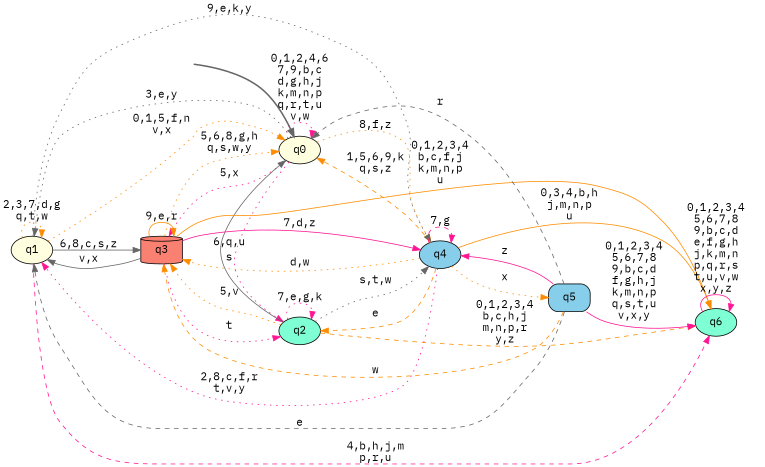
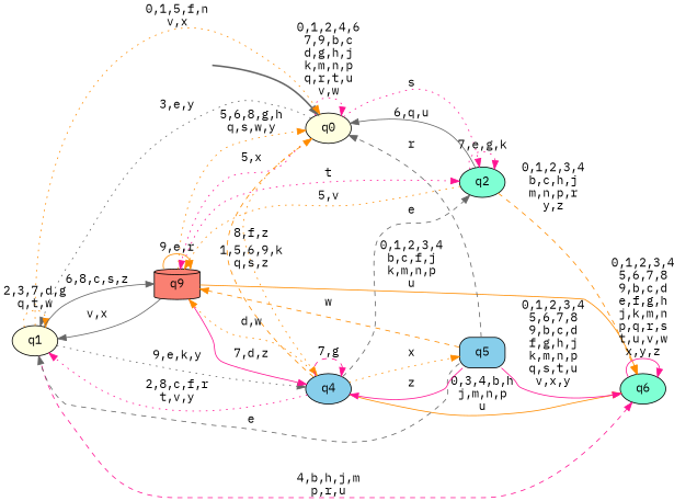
  digraph {
    fontname="IBM Plex Mono"
    rankdir=LR
    node [fontname="IBM Plex Mono" shape=ellipse style="rounded,filled" color=black fillcolor=lightyellow]
    edge [color=darkorange fontname="IBM Plex Mono" style=dotted]
    __start0 [height=0 shape=none style=invis width=0 color="" fillcolor=""]
    n2 [label=q0 style=filled]
    n3 [label=q1]
    n4 [fillcolor=aquamarine label=q2]
-   n5 [fillcolor=salmon label=q3 shape=cylinder]
+   n5 [fillcolor=salmon label=q9 shape=cylinder]
    n6 [fillcolor=skyblue label=q4]
    n7 [fillcolor=aquamarine label=q6 style=filled]
    n8 [fillcolor=skyblue label=q5 shape=box]
    subgraph cluster_1 {
      nodesep=0.15
      ranksep=0.15
      style=invis
      __start0
      n2
    }
    __start0 -> n2 [color=gray40 penwidth=2 style=solid]
    n2 -> n2 [color=deeppink label="0,1,2,4,6\n7,9,b,c\nd,g,h,j\nk,m,n,p\nq,r,t,u\nv,w"]
    n2 -> n3 [color=gray40 label="3,e,y"]
    n2 -> n4 [color=deeppink label=s]
    n2 -> n5 [color=deeppink label="5,x"]
    n2 -> n6 [label="8,f,z"]
    n3 -> n2 [label="0,1,5,f,n\nv,x"]
    n3 -> n3 [label="2,3,7,d,g\nq,t,w"]
    n3 -> n5 [color=gray40 label="6,8,c,s,z" style=solid]
    n3 -> n6 [color=gray40 label="9,e,k,y"]
    n3 -> n7 [color=deeppink label="4,b,h,j,m\np,r,u" style=dashed]
    n4 -> n2 [color=gray40 label="6,q,u" style=solid]
    n4 -> n4 [color=deeppink label="7,e,g,k"]
    n4 -> n5 [label="5,v"]
-   n4 -> n6 [color=gray40 label="s,t,w"]
    n4 -> n7 [label="0,1,2,3,4\nb,c,h,j\nm,n,p,r\ny,z" style=dashed]
    n5 -> n2 [label="5,6,8,g,h\nq,s,w,y"]
    n5 -> n3 [color=gray40 label="v,x" style=solid]
    n5 -> n4 [color=deeppink label=t]
    n5 -> n5 [label="9,e,r" style=solid]
    n5 -> n6 [color=deeppink label="7,d,z" style=solid]
    n5 -> n7 [label="0,1,2,3,4\nb,c,f,j\nk,m,n,p\nu" style=solid]
    n6 -> n2 [label="1,5,6,9,k\nq,s,z" style=dashed]
    n6 -> n3 [color=deeppink label="2,8,c,f,r\nt,v,y"]
-   n6 -> n4 [label=e style=dashed]
+   n6 -> n4 [color=gray40 label=e style=dashed]
    n6 -> n5 [label="d,w"]
    n6 -> n6 [color=deeppink label="7,g" style=dashed]
    n6 -> n7 [label="0,3,4,b,h\nj,m,n,p\nu" style=solid]
    n6 -> n8 [label=x]
    n7 -> n7 [color=deeppink label="0,1,2,3,4\n5,6,7,8\n9,b,c,d\ne,f,g,h\nj,k,m,n\np,q,r,s\nt,u,v,w\nx,y,z" style=solid]
    n8 -> n2 [color=gray40 label=r style=dashed]
    n8 -> n3 [color=gray40 label=e style=dashed]
    n8 -> n5 [label=w style=dashed]
    n8 -> n6 [color=deeppink label=z style=solid]
    n8 -> n7 [color=deeppink label="0,1,2,3,4\n5,6,7,8\n9,b,c,d\nf,g,h,j\nk,m,n,p\nq,s,t,u\nv,x,y" style=solid]
  }
